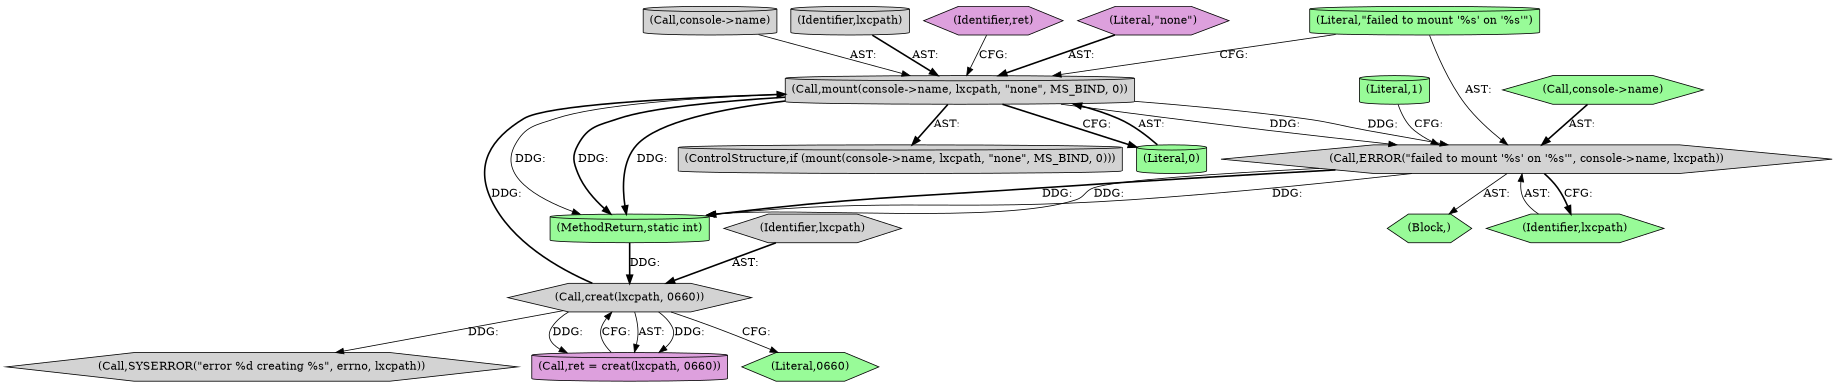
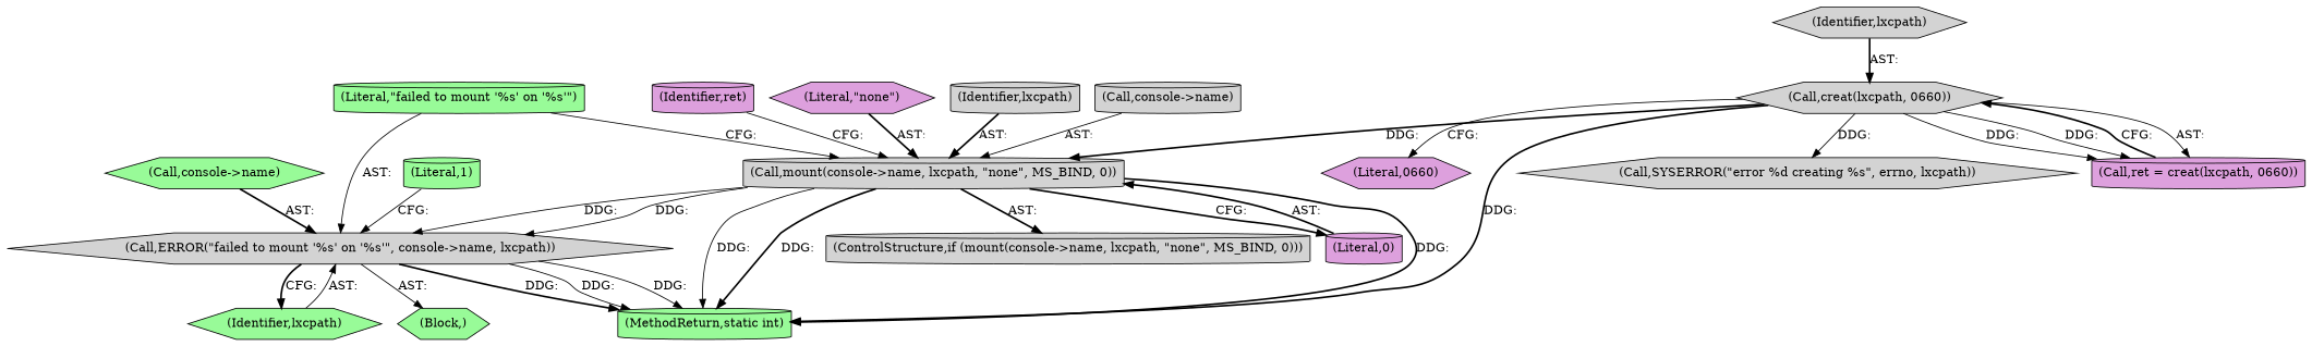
  digraph {
    node [fillcolor=lightgrey shape=hexagon style=filled]
    edge [style=solid]
    n1 [label="(Call,mount(console->name, lxcpath, \"none\", MS_BIND, 0))" shape=cylinder]
    n2 [label="(Call,ERROR(\"failed to mount '%s' on '%s'\", console->name, lxcpath))"]
    n3 [fillcolor=palegreen label="(MethodReturn,static int)" shape=cylinder]
    n4 [label="(ControlStructure,if (mount(console->name, lxcpath, \"none\", MS_BIND, 0)))" shape=cylinder]
-   n5 [fillcolor=palegreen label="(Literal,0)" shape=cylinder]
+   n5 [fillcolor=plum label="(Literal,0)" shape=cylinder]
    n6 [fillcolor=palegreen label="(Identifier,lxcpath)"]
    n7 [fillcolor=palegreen label="(Block,)"]
    n8 [label="(Call,creat(lxcpath, 0660))"]
    n9 [label="(Call,SYSERROR(\"error %d creating %s\", errno, lxcpath))"]
    n10 [fillcolor=plum label="(Call,ret = creat(lxcpath, 0660))" shape=cylinder]
-   n11 [fillcolor=palegreen label="(Literal,0660)"]
+   n11 [fillcolor=plum label="(Literal,0660)"]
    n12 [label="(Identifier,lxcpath)" shape=cylinder]
    n13 [fillcolor=palegreen label="(Literal,1)" shape=cylinder]
    n14 [label="(Call,console->name)" shape=cylinder]
    n15 [fillcolor=palegreen label="(Literal,\"failed to mount '%s' on '%s'\")" shape=cylinder]
    n16 [label="(Identifier,lxcpath)"]
-   n17 [fillcolor=plum label="(Identifier,ret)"]
+   n17 [fillcolor=plum label="(Identifier,ret)" shape=cylinder]
    n18 [fillcolor=plum label="(Literal,\"none\")"]
    n19 [fillcolor=palegreen label="(Call,console->name)"]
    n1 -> n2 [label="DDG: "]
    n1 -> n2 [label="DDG: "]
    n1 -> n3 [label="DDG: "]
    n1 -> n3 [label="DDG: " style=bold]
    n1 -> n3 [label="DDG: " style=bold]
    n1 -> n4 [label="AST: " style=bold]
    n1 -> n5 [label="CFG: " style=bold]
    n2 -> n3 [label="DDG: "]
    n2 -> n3 [label="DDG: " style=bold]
    n2 -> n3 [label="DDG: "]
    n2 -> n6 [label="CFG: " style=bold]
    n2 -> n7 [label="AST: "]
    n5 -> n1 [label="AST: " style=bold]
    n6 -> n2 [label="AST: "]
    n8 -> n1 [label="DDG: " style=bold]
-   n3 -> n8 [label="DDG: " style=bold]
+   n8 -> n3 [label="DDG: " style=bold]
    n8 -> n9 [label="DDG: "]
    n8 -> n10 [label="AST: "]
    n8 -> n10 [label="DDG: "]
    n8 -> n10 [label="DDG: "]
    n8 -> n11 [label="CFG: "]
-   n10 -> n8 [label="CFG: "]
+   n10 -> n8 [label="CFG: " style=bold]
    n12 -> n1 [label="AST: " style=bold]
    n13 -> n2 [label="CFG: "]
    n14 -> n1 [label="AST: "]
    n15 -> n1 [label="CFG: "]
    n15 -> n2 [label="AST: "]
    n16 -> n8 [label="AST: " style=bold]
    n17 -> n1 [label="CFG: "]
    n18 -> n1 [label="AST: " style=bold]
    n19 -> n2 [label="AST: " style=bold]
  }
